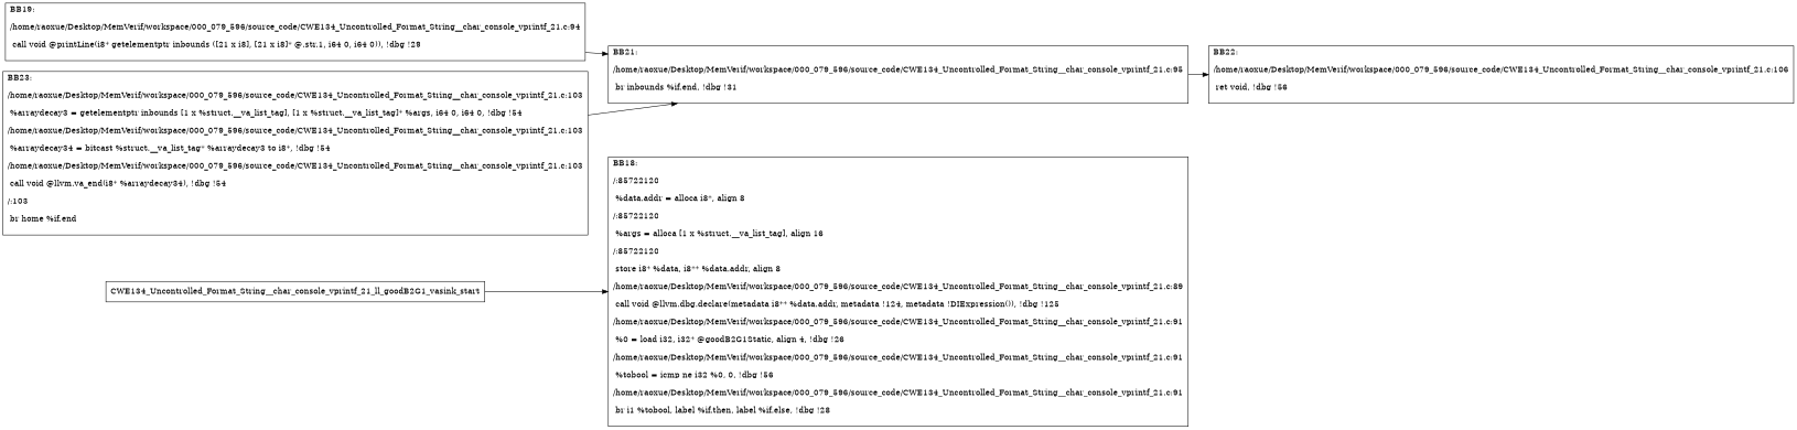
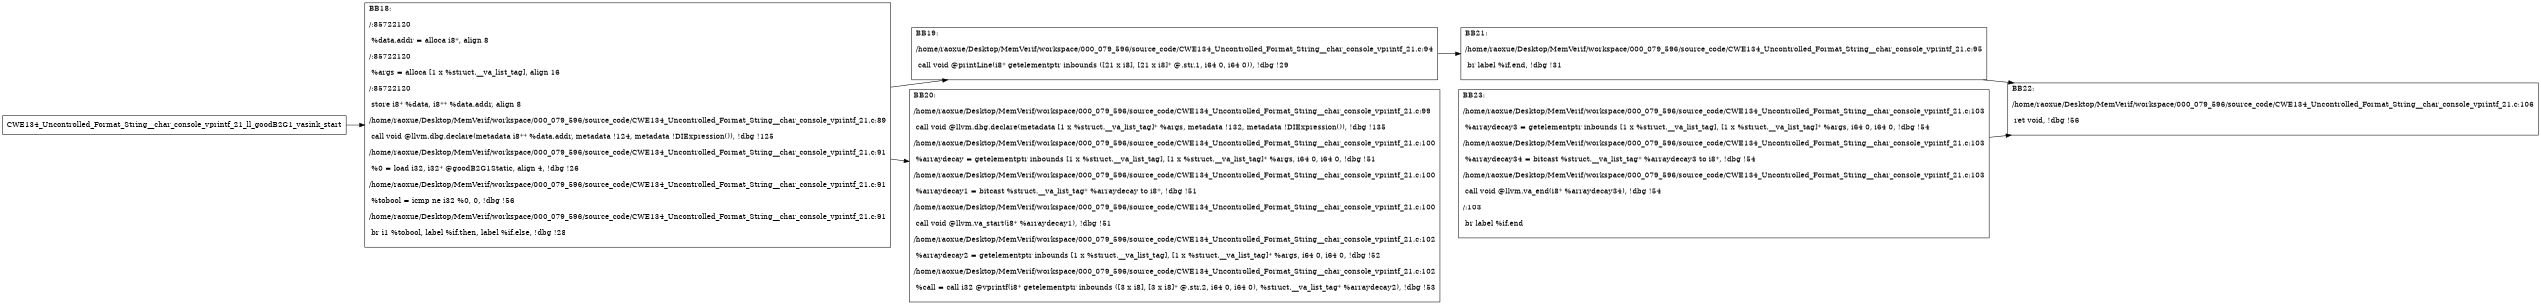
  digraph {
    rankdir=LR
    node [shape=record]
    n1 [label="{CWE134_Uncontrolled_Format_String__char_console_vprintf_21_ll_goodB2G1_vasink_start}"]
    n2 [label="{BB18:\l\l/:85722120\l\n  %data.addr = alloca i8*, align 8\l\n/:85722120\l\n  %args = alloca [1 x %struct.__va_list_tag], align 16\l\n/:85722120\l\n  store i8* %data, i8** %data.addr, align 8\l\n/home/raoxue/Desktop/MemVerif/workspace/000_079_596/source_code/CWE134_Uncontrolled_Format_String__char_console_vprintf_21.c:89\l\n  call void @llvm.dbg.declare(metadata i8** %data.addr, metadata !124, metadata !DIExpression()), !dbg !125\l\n/home/raoxue/Desktop/MemVerif/workspace/000_079_596/source_code/CWE134_Uncontrolled_Format_String__char_console_vprintf_21.c:91\l\n  %0 = load i32, i32* @goodB2G1Static, align 4, !dbg !26\l\n/home/raoxue/Desktop/MemVerif/workspace/000_079_596/source_code/CWE134_Uncontrolled_Format_String__char_console_vprintf_21.c:91\l\n  %tobool = icmp ne i32 %0, 0, !dbg !56\l\n/home/raoxue/Desktop/MemVerif/workspace/000_079_596/source_code/CWE134_Uncontrolled_Format_String__char_console_vprintf_21.c:91\l\n  br i1 %tobool, label %if.then, label %if.else, !dbg !28\l\n}"]
    n3 [label="{BB19:\l\l/home/raoxue/Desktop/MemVerif/workspace/000_079_596/source_code/CWE134_Uncontrolled_Format_String__char_console_vprintf_21.c:94\l\n  call void @printLine(i8* getelementptr inbounds ([21 x i8], [21 x i8]* @.str.1, i64 0, i64 0)), !dbg !29\l\n}"]
-   n5 [label="{BB21:\l\l/home/raoxue/Desktop/MemVerif/workspace/000_079_596/source_code/CWE134_Uncontrolled_Format_String__char_console_vprintf_21.c:95\l\n  br inbounds %if.end, !dbg !31\l\n}"]
+   n4 [label="{BB20:\l\l/home/raoxue/Desktop/MemVerif/workspace/000_079_596/source_code/CWE134_Uncontrolled_Format_String__char_console_vprintf_21.c:99\l\n  call void @llvm.dbg.declare(metadata [1 x %struct.__va_list_tag]* %args, metadata !132, metadata !DIExpression()), !dbg !135\l\n/home/raoxue/Desktop/MemVerif/workspace/000_079_596/source_code/CWE134_Uncontrolled_Format_String__char_console_vprintf_21.c:100\l\n  %arraydecay = getelementptr inbounds [1 x %struct.__va_list_tag], [1 x %struct.__va_list_tag]* %args, i64 0, i64 0, !dbg !51\l\n/home/raoxue/Desktop/MemVerif/workspace/000_079_596/source_code/CWE134_Uncontrolled_Format_String__char_console_vprintf_21.c:100\l\n  %arraydecay1 = bitcast %struct.__va_list_tag* %arraydecay to i8*, !dbg !51\l\n/home/raoxue/Desktop/MemVerif/workspace/000_079_596/source_code/CWE134_Uncontrolled_Format_String__char_console_vprintf_21.c:100\l\n  call void @llvm.va_start(i8* %arraydecay1), !dbg !51\l\n/home/raoxue/Desktop/MemVerif/workspace/000_079_596/source_code/CWE134_Uncontrolled_Format_String__char_console_vprintf_21.c:102\l\n  %arraydecay2 = getelementptr inbounds [1 x %struct.__va_list_tag], [1 x %struct.__va_list_tag]* %args, i64 0, i64 0, !dbg !52\l\n/home/raoxue/Desktop/MemVerif/workspace/000_079_596/source_code/CWE134_Uncontrolled_Format_String__char_console_vprintf_21.c:102\l\n  %call = call i32 @vprintf(i8* getelementptr inbounds ([3 x i8], [3 x i8]* @.str.2, i64 0, i64 0), %struct.__va_list_tag* %arraydecay2), !dbg !53\l\n}"]
+   n5 [label="{BB21:\l\l/home/raoxue/Desktop/MemVerif/workspace/000_079_596/source_code/CWE134_Uncontrolled_Format_String__char_console_vprintf_21.c:95\l\n  br label %if.end, !dbg !31\l\n}"]
    n6 [label="{BB22:\l\l/home/raoxue/Desktop/MemVerif/workspace/000_079_596/source_code/CWE134_Uncontrolled_Format_String__char_console_vprintf_21.c:106\l\n  ret void, !dbg !56\l\n}"]
-   n7 [label="{BB23:\l\l/home/raoxue/Desktop/MemVerif/workspace/000_079_596/source_code/CWE134_Uncontrolled_Format_String__char_console_vprintf_21.c:103\l\n  %arraydecay3 = getelementptr inbounds [1 x %struct.__va_list_tag], [1 x %struct.__va_list_tag]* %args, i64 0, i64 0, !dbg !54\l\n/home/raoxue/Desktop/MemVerif/workspace/000_079_596/source_code/CWE134_Uncontrolled_Format_String__char_console_vprintf_21.c:103\l\n  %arraydecay34 = bitcast %struct.__va_list_tag* %arraydecay3 to i8*, !dbg !54\l\n/home/raoxue/Desktop/MemVerif/workspace/000_079_596/source_code/CWE134_Uncontrolled_Format_String__char_console_vprintf_21.c:103\l\n  call void @llvm.va_end(i8* %arraydecay34), !dbg !54\l\n/:103\l\n  br home %if.end\l\n}"]
+   n7 [label="{BB23:\l\l/home/raoxue/Desktop/MemVerif/workspace/000_079_596/source_code/CWE134_Uncontrolled_Format_String__char_console_vprintf_21.c:103\l\n  %arraydecay3 = getelementptr inbounds [1 x %struct.__va_list_tag], [1 x %struct.__va_list_tag]* %args, i64 0, i64 0, !dbg !54\l\n/home/raoxue/Desktop/MemVerif/workspace/000_079_596/source_code/CWE134_Uncontrolled_Format_String__char_console_vprintf_21.c:103\l\n  %arraydecay34 = bitcast %struct.__va_list_tag* %arraydecay3 to i8*, !dbg !54\l\n/home/raoxue/Desktop/MemVerif/workspace/000_079_596/source_code/CWE134_Uncontrolled_Format_String__char_console_vprintf_21.c:103\l\n  call void @llvm.va_end(i8* %arraydecay34), !dbg !54\l\n/:103\l\n  br label %if.end\l\n}"]
    n1 -> n2
+   n2 -> n3
+   n2 -> n4
    n3 -> n5
    n5 -> n6
-   n7 -> n5
+   n7 -> n6
  }
